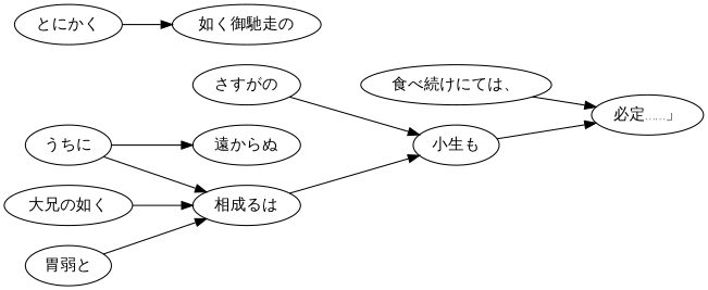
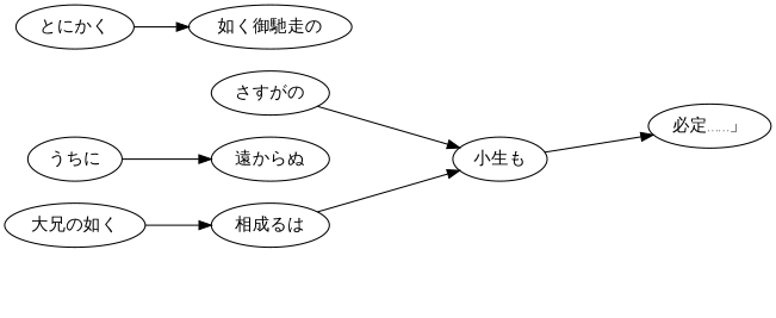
  digraph {
    fontname="Comic Neue"
    rankdir=LR
    node [fontname="Comic Neue"]
    edge [fontname="Comic Neue"]
-   n1 [label="食べ続けにては、"]
    n2 [label="必定……」"]
    n3 [label="とにかく"]
    n4 [label="如く御馳走の"]
    n5 [label="さすがの"]
    n6 [label="小生も"]
    n7 [label="遠からぬ"]
    n8 [label="うちに"]
    n9 [label="相成るは"]
    n10 [label="大兄の如く"]
-   n11 [label="胃弱と"]
-   n1 -> n2
    n3 -> n4
    n5 -> n6
    n6 -> n2
    n8 -> n7
-   n8 -> n9
    n9 -> n6
    n10 -> n9
-   n11 -> n9
  }
